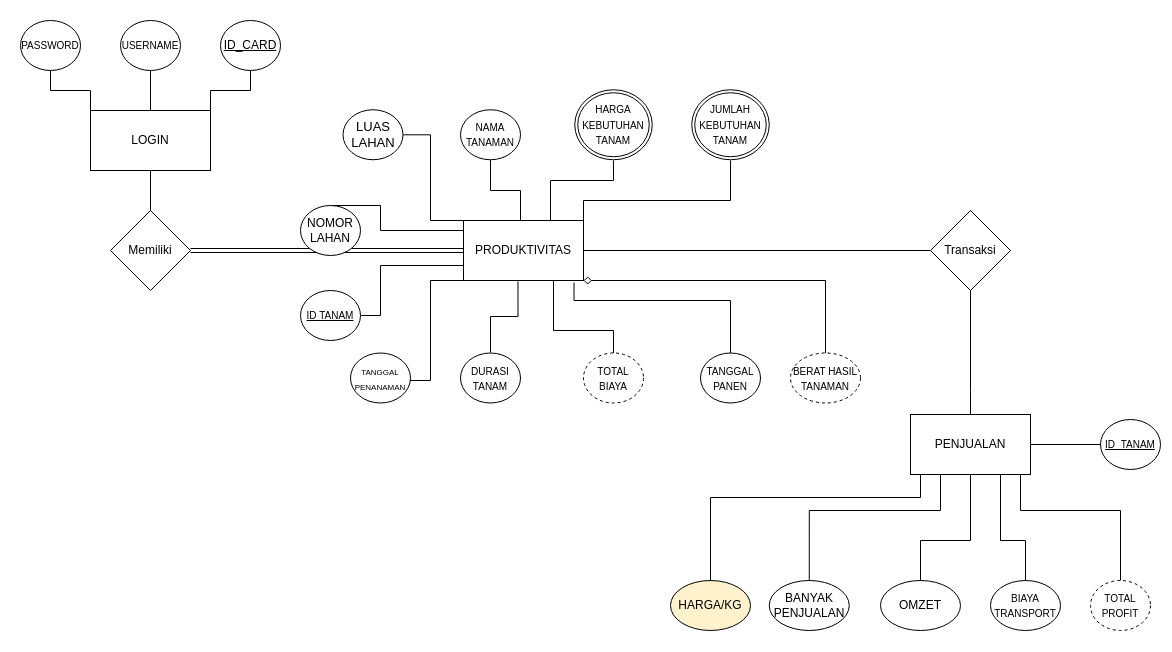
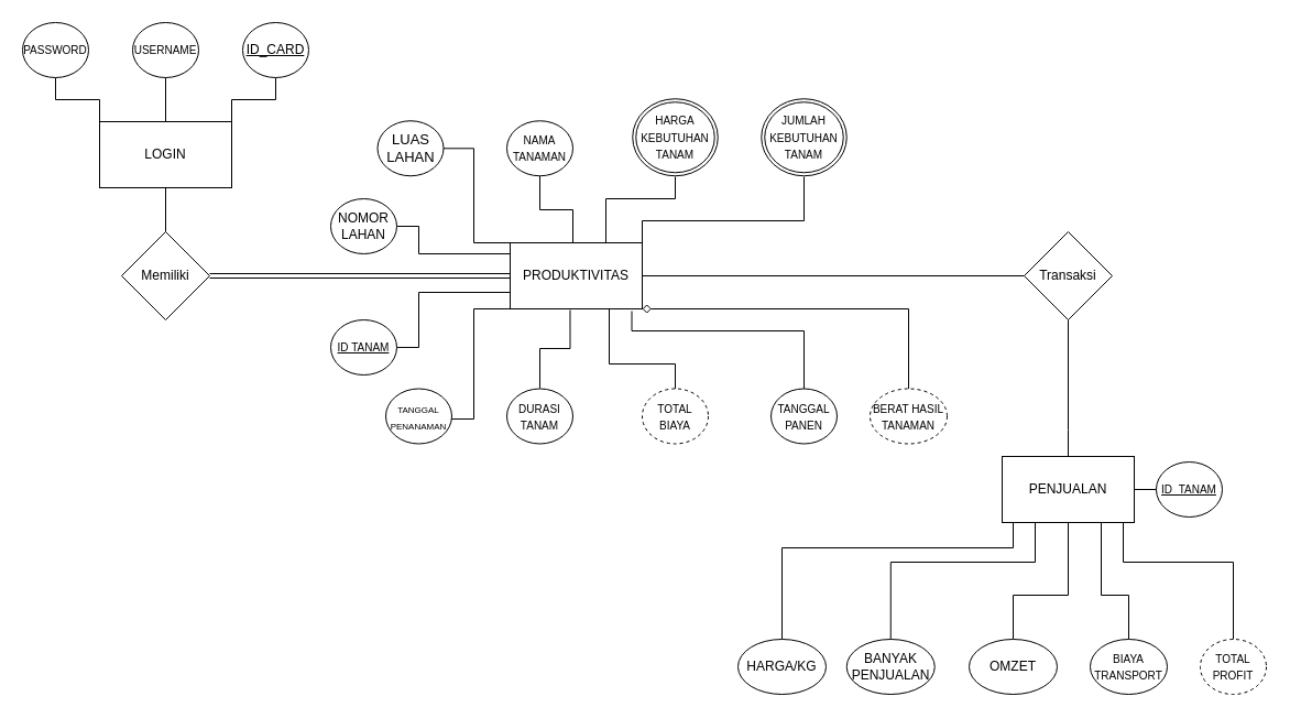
  <mxCell id="0" />
  <mxCell id="1" parent="0" />
  <mxCell id="2" style="edgeStyle=orthogonalEdgeStyle;rounded=0;orthogonalLoop=1;jettySize=auto;html=1;entryX=0.5;entryY=0;entryDx=0;entryDy=0;endArrow=none;endFill=0;" parent="1" source="3" target="20" edge="1"><mxGeometry relative="1" as="geometry" /></mxCell>
  <mxCell id="3" value="LOGIN" style="rounded=0;whiteSpace=wrap;html=1;" parent="1" vertex="1"><mxGeometry x="90" y="110" width="120" height="60" as="geometry" /></mxCell>
  <mxCell id="4" style="edgeStyle=orthogonalEdgeStyle;rounded=0;orthogonalLoop=1;jettySize=auto;html=1;entryX=0;entryY=0.5;entryDx=0;entryDy=0;endArrow=none;endFill=0;" parent="1" source="5" target="23" edge="1"><mxGeometry relative="1" as="geometry"><Array as="points"><mxPoint x="930" y="250" /></Array></mxGeometry></mxCell>
  <mxCell id="5" value="PRODUKTIVITAS" style="rounded=0;whiteSpace=wrap;html=1;" parent="1" vertex="1"><mxGeometry x="463" y="220" width="120" height="60" as="geometry" /></mxCell>
  <mxCell id="6" style="edgeStyle=orthogonalEdgeStyle;rounded=0;orthogonalLoop=1;jettySize=auto;html=1;entryX=0;entryY=0;entryDx=0;entryDy=0;endArrow=none;endFill=0;" parent="1" source="7" target="3" edge="1"><mxGeometry relative="1" as="geometry"><Array as="points"><mxPoint x="50" y="90" /><mxPoint x="90" y="90" /></Array></mxGeometry></mxCell>
  <mxCell id="7" value="&lt;font style=&quot;font-size: 10px&quot;&gt;PASSWORD&lt;/font&gt;" style="ellipse;whiteSpace=wrap;html=1;" parent="1" vertex="1"><mxGeometry x="20" y="20" width="60" height="50" as="geometry" /></mxCell>
  <mxCell id="8" style="edgeStyle=orthogonalEdgeStyle;rounded=0;orthogonalLoop=1;jettySize=auto;html=1;entryX=0.5;entryY=0;entryDx=0;entryDy=0;endArrow=none;endFill=0;" parent="1" source="9" target="3" edge="1"><mxGeometry relative="1" as="geometry" /></mxCell>
  <mxCell id="9" value="&lt;font style=&quot;font-size: 10px&quot;&gt;USERNAME&lt;/font&gt;" style="ellipse;whiteSpace=wrap;html=1;" parent="1" vertex="1"><mxGeometry x="120" y="20" width="60" height="50" as="geometry" /></mxCell>
  <mxCell id="10" style="edgeStyle=orthogonalEdgeStyle;rounded=0;orthogonalLoop=1;jettySize=auto;html=1;entryX=1;entryY=0;entryDx=0;entryDy=0;endArrow=none;endFill=0;" parent="1" source="11" target="3" edge="1"><mxGeometry relative="1" as="geometry"><Array as="points"><mxPoint x="250" y="90" /><mxPoint x="210" y="90" /></Array></mxGeometry></mxCell>
  <mxCell id="11" value="&lt;u&gt;ID_CARD&lt;/u&gt;" style="ellipse;whiteSpace=wrap;html=1;" parent="1" vertex="1"><mxGeometry x="220" y="20" width="60" height="50" as="geometry" /></mxCell>
  <mxCell id="12" style="edgeStyle=orthogonalEdgeStyle;rounded=0;orthogonalLoop=1;jettySize=auto;html=1;entryX=0;entryY=0;entryDx=0;entryDy=0;endArrow=none;endFill=0;" parent="1" target="5" edge="1"><mxGeometry relative="1" as="geometry"><mxPoint x="490" y="159.25" as="sourcePoint" /><Array as="points"><mxPoint x="490" y="190" /><mxPoint x="520" y="190" /><mxPoint x="520" y="220" /></Array></mxGeometry></mxCell>
  <mxCell id="13" style="edgeStyle=orthogonalEdgeStyle;rounded=0;orthogonalLoop=1;jettySize=auto;html=1;entryX=1;entryY=0;entryDx=0;entryDy=0;endArrow=none;endFill=0;" parent="1" target="5" edge="1"><mxGeometry relative="1" as="geometry"><mxPoint x="730" y="160" as="sourcePoint" /><Array as="points"><mxPoint x="730" y="200" /><mxPoint x="583" y="200" /></Array></mxGeometry></mxCell>
  <mxCell id="14" style="edgeStyle=orthogonalEdgeStyle;rounded=0;orthogonalLoop=1;jettySize=auto;html=1;entryX=1;entryY=0.5;entryDx=0;entryDy=0;endArrow=none;endFill=0;" parent="1" edge="1"><mxGeometry relative="1" as="geometry"><Array as="points"><mxPoint x="360" y="40" /><mxPoint x="343" y="40" /></Array><mxPoint x="342.5" y="45" as="targetPoint" /></mxGeometry></mxCell>
  <mxCell id="15" style="edgeStyle=orthogonalEdgeStyle;rounded=0;orthogonalLoop=1;jettySize=auto;html=1;endArrow=none;endFill=0;entryX=0;entryY=0.75;entryDx=0;entryDy=0;" parent="1" target="5" edge="1"><mxGeometry relative="1" as="geometry"><mxPoint x="380" y="280" as="targetPoint" /><mxPoint x="360" y="315" as="sourcePoint" /><Array as="points"><mxPoint x="380" y="315" /><mxPoint x="380" y="265" /></Array></mxGeometry></mxCell>
  <mxCell id="16" style="edgeStyle=orthogonalEdgeStyle;rounded=0;orthogonalLoop=1;jettySize=auto;html=1;entryX=0.5;entryY=0;entryDx=0;entryDy=0;endArrow=none;endFill=0;" parent="1" edge="1"><mxGeometry relative="1" as="geometry"><Array as="points"><mxPoint x="450" y="40" /></Array><mxPoint x="450" y="60" as="targetPoint" /></mxGeometry></mxCell>
  <mxCell id="17" style="edgeStyle=orthogonalEdgeStyle;rounded=0;orthogonalLoop=1;jettySize=auto;html=1;entryX=0.921;entryY=1.033;entryDx=0;entryDy=0;entryPerimeter=0;endArrow=none;endFill=0;" parent="1" target="5" edge="1"><mxGeometry relative="1" as="geometry"><Array as="points"><mxPoint x="730" y="300" /><mxPoint x="574" y="300" /></Array><mxPoint x="730" y="352.5" as="sourcePoint" /></mxGeometry></mxCell>
  <mxCell id="18" style="edgeStyle=orthogonalEdgeStyle;rounded=0;orthogonalLoop=1;jettySize=auto;html=1;entryX=0.25;entryY=1;entryDx=0;entryDy=0;endArrow=none;endFill=0;" parent="1" target="5" edge="1"><mxGeometry relative="1" as="geometry"><Array as="points"><mxPoint x="403" y="380" /><mxPoint x="430" y="380" /><mxPoint x="430" y="280" /></Array><mxPoint x="403" y="380" as="sourcePoint" /></mxGeometry></mxCell>
  <mxCell id="19" style="edgeStyle=orthogonalEdgeStyle;rounded=0;orthogonalLoop=1;jettySize=auto;html=1;entryX=0;entryY=0.5;entryDx=0;entryDy=0;endArrow=none;endFill=0;shape=link;" parent="1" source="20" target="5" edge="1"><mxGeometry relative="1" as="geometry" /></mxCell>
  <mxCell id="20" value="Memiliki" style="rhombus;whiteSpace=wrap;html=1;gradientColor=none;" parent="1" vertex="1"><mxGeometry x="110" y="210" width="80" height="80" as="geometry" /></mxCell>
  <mxCell id="21" value="PENJUALAN" style="rounded=0;whiteSpace=wrap;html=1;" parent="1" vertex="1"><mxGeometry x="910" y="414" width="120" height="60" as="geometry" /></mxCell>
  <mxCell id="22" style="edgeStyle=orthogonalEdgeStyle;rounded=0;orthogonalLoop=1;jettySize=auto;html=1;entryX=0.5;entryY=0;entryDx=0;entryDy=0;endArrow=none;endFill=0;" parent="1" source="23" target="21" edge="1"><mxGeometry relative="1" as="geometry"><Array as="points"><mxPoint x="970" y="390" /></Array></mxGeometry></mxCell>
  <mxCell id="23" value="Transaksi" style="rhombus;whiteSpace=wrap;html=1;gradientColor=none;" parent="1" vertex="1"><mxGeometry x="930" y="210" width="80" height="80" as="geometry" /></mxCell>
  <mxCell id="24" style="edgeStyle=orthogonalEdgeStyle;rounded=0;orthogonalLoop=1;jettySize=auto;html=1;entryX=0;entryY=0.25;entryDx=0;entryDy=0;endArrow=none;endFill=0;" parent="1" target="5" edge="1"><mxGeometry relative="1" as="geometry"><mxPoint x="402.5" y="134.3" as="sourcePoint" /><Array as="points"><mxPoint x="430" y="134" /><mxPoint x="430" y="220" /><mxPoint x="463" y="220" /></Array></mxGeometry></mxCell>
  <mxCell id="25" style="edgeStyle=orthogonalEdgeStyle;rounded=0;orthogonalLoop=1;jettySize=auto;html=1;entryX=0.5;entryY=1;entryDx=0;entryDy=0;endArrow=none;endFill=0;" parent="1" source="26" target="21" edge="1"><mxGeometry relative="1" as="geometry"><Array as="points"><mxPoint x="920" y="540" /><mxPoint x="970" y="540" /></Array></mxGeometry></mxCell>
  <mxCell id="26" value="OMZET" style="ellipse;whiteSpace=wrap;html=1;" parent="1" vertex="1"><mxGeometry x="880" y="580" width="80" height="50" as="geometry" /></mxCell>
  <mxCell id="27" style="edgeStyle=orthogonalEdgeStyle;rounded=0;orthogonalLoop=1;jettySize=auto;html=1;entryX=0.75;entryY=1;entryDx=0;entryDy=0;endArrow=none;endFill=0;exitX=0.5;exitY=0;exitDx=0;exitDy=0;" parent="1" source="28" target="21" edge="1"><mxGeometry relative="1" as="geometry"><mxPoint x="705" y="470" as="sourcePoint" /><Array as="points"><mxPoint x="1025" y="540" /><mxPoint x="1000" y="540" /></Array></mxGeometry></mxCell>
  <mxCell id="28" value="&lt;span style=&quot;font-size: 10px&quot;&gt;BIAYA TRANSPORT&lt;/span&gt;" style="ellipse;whiteSpace=wrap;html=1;" parent="1" vertex="1"><mxGeometry x="990" y="580" width="70" height="50" as="geometry" /></mxCell>
  <mxCell id="29" style="edgeStyle=orthogonalEdgeStyle;rounded=0;orthogonalLoop=1;jettySize=auto;html=1;entryX=0.25;entryY=1;entryDx=0;entryDy=0;endArrow=none;endFill=0;exitX=0.5;exitY=0;exitDx=0;exitDy=0;" parent="1" source="49" target="21" edge="1"><mxGeometry relative="1" as="geometry"><mxPoint x="750" y="520" as="sourcePoint" /><Array as="points"><mxPoint x="710" y="497" /><mxPoint x="920" y="497" /><mxPoint x="920" y="474" /></Array></mxGeometry></mxCell>
  <mxCell id="30" style="edgeStyle=orthogonalEdgeStyle;rounded=0;orthogonalLoop=1;jettySize=auto;html=1;entryX=0.75;entryY=1;entryDx=0;entryDy=0;endArrow=none;endFill=0;exitX=0.5;exitY=0;exitDx=0;exitDy=0;" parent="1" source="42" target="5" edge="1"><mxGeometry relative="1" as="geometry"><mxPoint x="613" y="352.5" as="sourcePoint" /><Array as="points"><mxPoint x="613" y="330" /><mxPoint x="553" y="330" /></Array></mxGeometry></mxCell>
  <mxCell id="31" style="edgeStyle=orthogonalEdgeStyle;rounded=0;orthogonalLoop=1;jettySize=auto;html=1;entryX=0.454;entryY=1.017;entryDx=0;entryDy=0;entryPerimeter=0;endArrow=none;endFill=0;" parent="1" target="5" edge="1"><mxGeometry relative="1" as="geometry"><mxPoint x="490" y="352" as="sourcePoint" /><Array as="points"><mxPoint x="490" y="316" /><mxPoint x="518" y="316" /></Array></mxGeometry></mxCell>
  <mxCell id="32" style="edgeStyle=orthogonalEdgeStyle;rounded=0;orthogonalLoop=1;jettySize=auto;html=1;entryX=1;entryY=0.5;entryDx=0;entryDy=0;endArrow=none;endFill=0;" parent="1" source="33" target="21" edge="1"><mxGeometry relative="1" as="geometry" /></mxCell>
- <mxCell id="33" value="&lt;font style=&quot;font-size: 10px&quot;&gt;&lt;u&gt;ID_TANAM&lt;/u&gt;&lt;/font&gt;" style="ellipse;whiteSpace=wrap;html=1;" parent="1" vertex="1"><mxGeometry x="1100" y="419" width="60" height="50" as="geometry" /></mxCell>
+ <mxCell id="33" value="&lt;font style=&quot;font-size: 10px&quot;&gt;&lt;u&gt;ID_TANAM&lt;/u&gt;&lt;/font&gt;" style="ellipse;whiteSpace=wrap;html=1;" parent="1" vertex="1"><mxGeometry x="1050" y="419" width="60" height="50" as="geometry" /></mxCell>
  <mxCell id="34" style="edgeStyle=orthogonalEdgeStyle;rounded=0;orthogonalLoop=1;jettySize=auto;html=1;entryX=0.5;entryY=1;entryDx=0;entryDy=0;endArrow=none;endFill=0;exitX=0.75;exitY=0;exitDx=0;exitDy=0;" parent="1" source="5" edge="1"><mxGeometry relative="1" as="geometry"><mxPoint x="570" y="212.5" as="sourcePoint" /><mxPoint x="613" y="160" as="targetPoint" /><Array as="points"><mxPoint x="550" y="220" /><mxPoint x="550" y="180" /><mxPoint x="613" y="180" /></Array></mxGeometry></mxCell>
  <mxCell id="35" style="edgeStyle=orthogonalEdgeStyle;rounded=0;orthogonalLoop=1;jettySize=auto;html=1;endArrow=none;endFill=0;entryX=0;entryY=0.25;entryDx=0;entryDy=0;" parent="1" source="36" target="5" edge="1"><mxGeometry relative="1" as="geometry"><mxPoint x="460" y="230" as="targetPoint" /><Array as="points"><mxPoint x="380" y="205" /><mxPoint x="380" y="230" /><mxPoint x="463" y="230" /></Array></mxGeometry></mxCell>
- <mxCell id="36" value="NOMOR LAHAN" style="ellipse;whiteSpace=wrap;html=1;" parent="1" vertex="1"><mxGeometry x="300" y="205" width="60" height="50" as="geometry" /></mxCell>
+ <mxCell id="36" value="NOMOR LAHAN" style="ellipse;whiteSpace=wrap;html=1;" parent="1" vertex="1"><mxGeometry x="300" y="180" width="60" height="50" as="geometry" /></mxCell>
  <mxCell id="37" value="&lt;font style=&quot;font-size: 13px;&quot;&gt;LUAS LAHAN&lt;/font&gt;" style="ellipse;whiteSpace=wrap;html=1;fontSize=13;" parent="1" vertex="1"><mxGeometry x="342.5" y="109.25" width="60" height="50" as="geometry" /></mxCell>
  <mxCell id="38" value="&lt;font style=&quot;font-size: 10px&quot;&gt;NAMA TANAMAN&lt;/font&gt;" style="ellipse;whiteSpace=wrap;html=1;" parent="1" vertex="1"><mxGeometry x="460" y="109.25" width="60" height="50" as="geometry" /></mxCell>
  <mxCell id="39" value="&lt;font style=&quot;font-size: 8px&quot;&gt;TANGGAL PENANAMAN&lt;/font&gt;" style="ellipse;whiteSpace=wrap;html=1;" parent="1" vertex="1"><mxGeometry x="350" y="352.5" width="60" height="50" as="geometry" /></mxCell>
  <mxCell id="40" value="&lt;font style=&quot;font-size: 10px&quot;&gt;DURASI TANAM&lt;/font&gt;" style="ellipse;whiteSpace=wrap;html=1;" parent="1" vertex="1"><mxGeometry x="460" y="352.5" width="60" height="50" as="geometry" /></mxCell>
  <mxCell id="41" value="&lt;font style=&quot;font-size: 10px&quot;&gt;&lt;u&gt;ID TANAM&lt;/u&gt;&lt;/font&gt;" style="ellipse;whiteSpace=wrap;html=1;" parent="1" vertex="1"><mxGeometry x="300" y="290" width="60" height="50" as="geometry" /></mxCell>
  <mxCell id="42" value="&lt;font style=&quot;font-size: 10px&quot;&gt;TOTAL BIAYA&lt;/font&gt;" style="ellipse;whiteSpace=wrap;html=1;dashed=1;" parent="1" vertex="1"><mxGeometry x="583" y="352.5" width="60" height="50" as="geometry" /></mxCell>
  <mxCell id="43" style="edgeStyle=orthogonalEdgeStyle;rounded=0;orthogonalLoop=1;jettySize=auto;html=1;entryX=1;entryY=1;entryDx=0;entryDy=0;endArrow=diamond;endFill=0;exitX=0.5;exitY=0;exitDx=0;exitDy=0;" parent="1" source="44" target="5" edge="1"><mxGeometry relative="1" as="geometry"><Array as="points"><mxPoint x="825" y="280" /></Array><mxPoint x="820" y="350" as="sourcePoint" /><mxPoint x="623.52" y="260" as="targetPoint" /></mxGeometry></mxCell>
  <mxCell id="44" value="&lt;font style=&quot;font-size: 10px&quot;&gt;BERAT HASIL TANAMAN&lt;/font&gt;" style="ellipse;whiteSpace=wrap;html=1;dashed=1;" parent="1" vertex="1"><mxGeometry x="790" y="352.5" width="70" height="50" as="geometry" /></mxCell>
  <mxCell id="45" value="&lt;font style=&quot;font-size: 10px&quot;&gt;TANGGAL PANEN&lt;/font&gt;" style="ellipse;whiteSpace=wrap;html=1;" parent="1" vertex="1"><mxGeometry x="700" y="352.5" width="60" height="50" as="geometry" /></mxCell>
  <mxCell id="46" value="&lt;font style=&quot;font-size: 10px&quot;&gt;HARGA KEBUTUHAN TANAM&lt;br&gt;&lt;/font&gt;" style="ellipse;shape=doubleEllipse;margin=3;whiteSpace=wrap;html=1;align=center;fontSize=13;" parent="1" vertex="1"><mxGeometry x="574.25" y="89.25" width="77.5" height="70" as="geometry" /></mxCell>
  <mxCell id="47" value="&lt;font style=&quot;font-size: 10px&quot;&gt;JUMLAH KEBUTUHAN TANAM&lt;br&gt;&lt;/font&gt;" style="ellipse;shape=doubleEllipse;margin=3;whiteSpace=wrap;html=1;align=center;fontSize=13;" parent="1" vertex="1"><mxGeometry x="691.25" y="89.25" width="77.5" height="70" as="geometry" /></mxCell>
  <mxCell id="48" value="&lt;font style=&quot;font-size: 10px&quot;&gt;TOTAL PROFIT&lt;/font&gt;" style="ellipse;whiteSpace=wrap;html=1;dashed=1;" parent="1" vertex="1"><mxGeometry x="1090" y="580" width="60" height="50" as="geometry" /></mxCell>
- <mxCell id="49" value="HARGA/KG" style="ellipse;whiteSpace=wrap;html=1;fillColor=#fff2cc;" parent="1" vertex="1"><mxGeometry x="670" y="580" width="80" height="50" as="geometry" /></mxCell>
+ <mxCell id="49" value="HARGA/KG" style="ellipse;whiteSpace=wrap;html=1;" parent="1" vertex="1"><mxGeometry x="670" y="580" width="80" height="50" as="geometry" /></mxCell>
  <mxCell id="50" style="edgeStyle=orthogonalEdgeStyle;rounded=0;orthogonalLoop=1;jettySize=auto;html=1;endArrow=none;endFill=0;exitX=0.5;exitY=0;exitDx=0;exitDy=0;" parent="1" source="51" edge="1"><mxGeometry relative="1" as="geometry"><mxPoint x="860" y="520" as="sourcePoint" /><mxPoint x="950" y="474" as="targetPoint" /><Array as="points"><mxPoint x="809" y="510" /><mxPoint x="940" y="510" /><mxPoint x="940" y="474" /></Array></mxGeometry></mxCell>
  <mxCell id="51" value="BANYAK PENJUALAN" style="ellipse;whiteSpace=wrap;html=1;" parent="1" vertex="1"><mxGeometry x="768.75" y="580" width="80" height="50" as="geometry" /></mxCell>
  <mxCell id="52" style="edgeStyle=orthogonalEdgeStyle;rounded=0;orthogonalLoop=1;jettySize=auto;html=1;entryX=0.5;entryY=1;entryDx=0;entryDy=0;endArrow=none;endFill=0;exitX=0.5;exitY=0;exitDx=0;exitDy=0;" parent="1" source="48" edge="1"><mxGeometry relative="1" as="geometry"><mxPoint x="970" y="580" as="sourcePoint" /><mxPoint x="1020" y="474" as="targetPoint" /><Array as="points"><mxPoint x="1120" y="510" /><mxPoint x="1020" y="510" /></Array></mxGeometry></mxCell>
